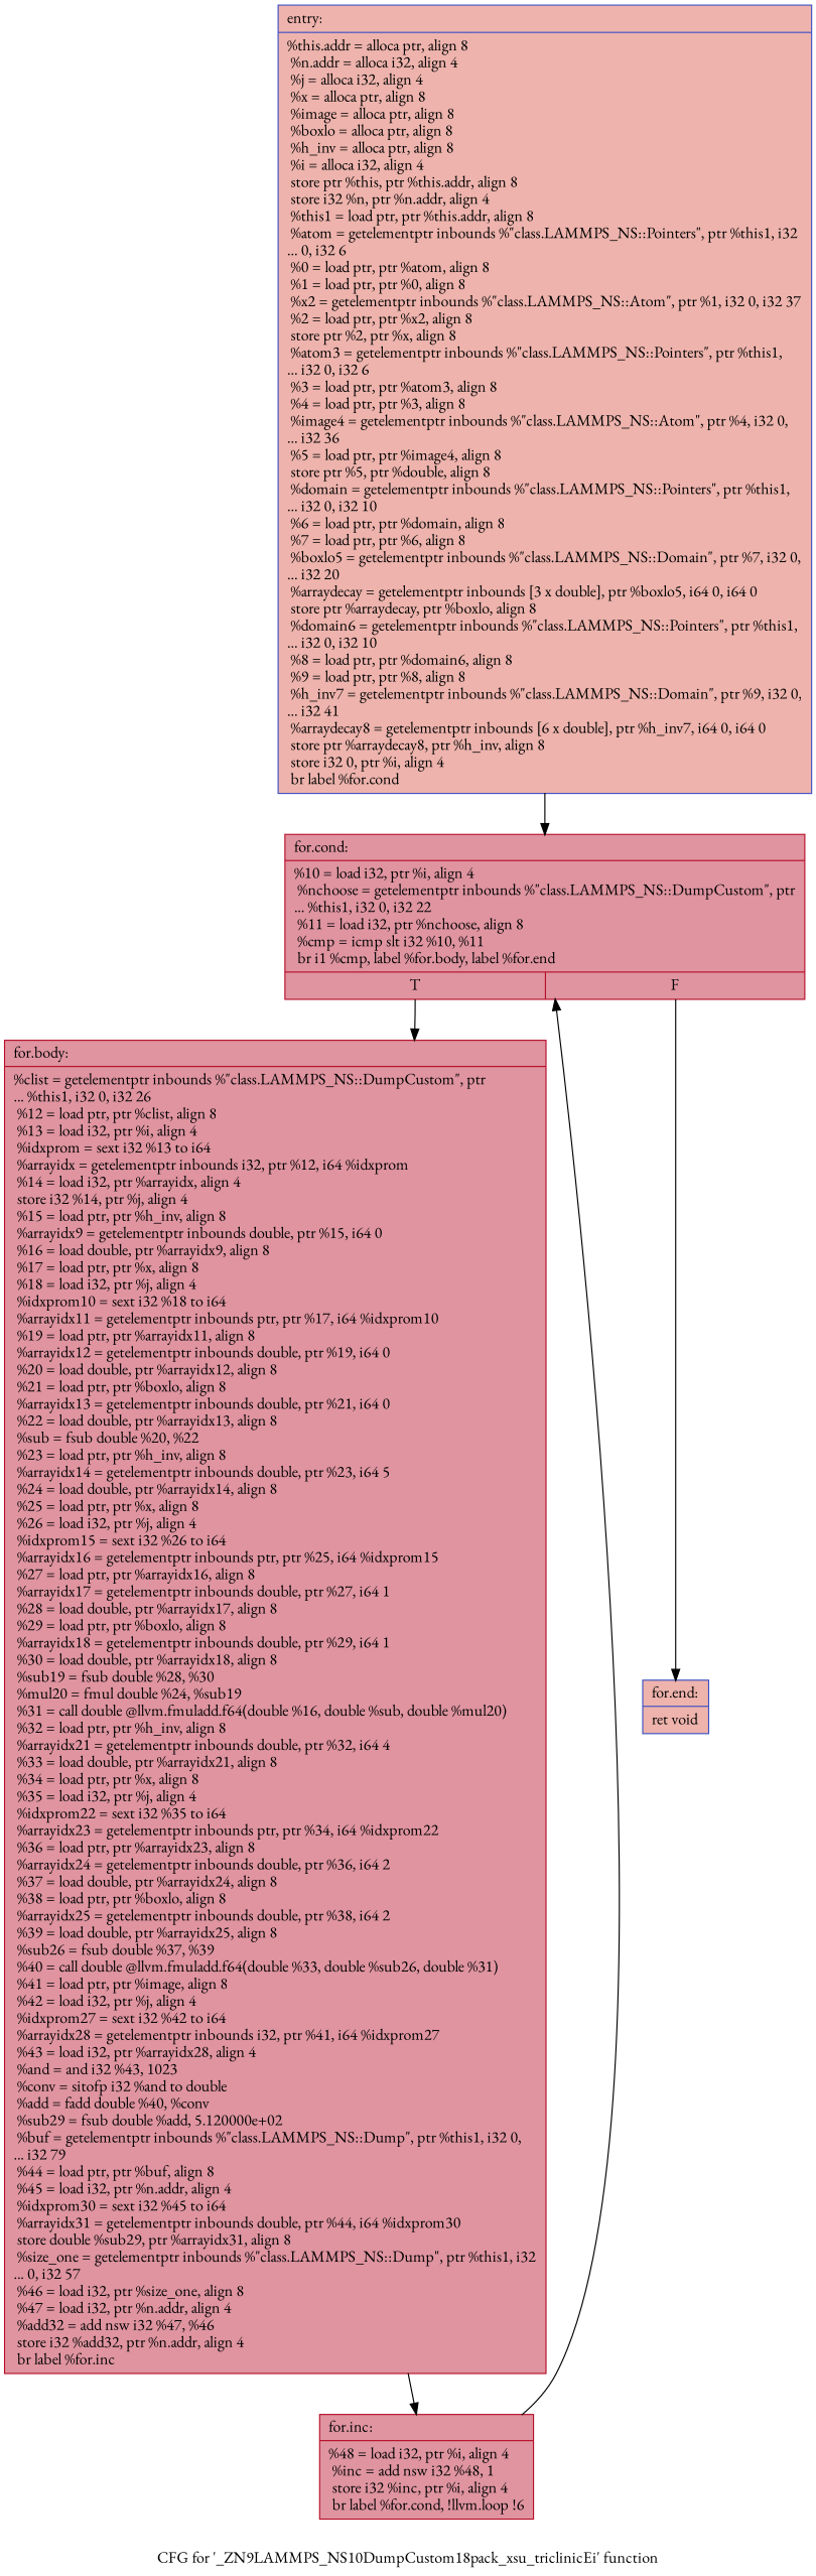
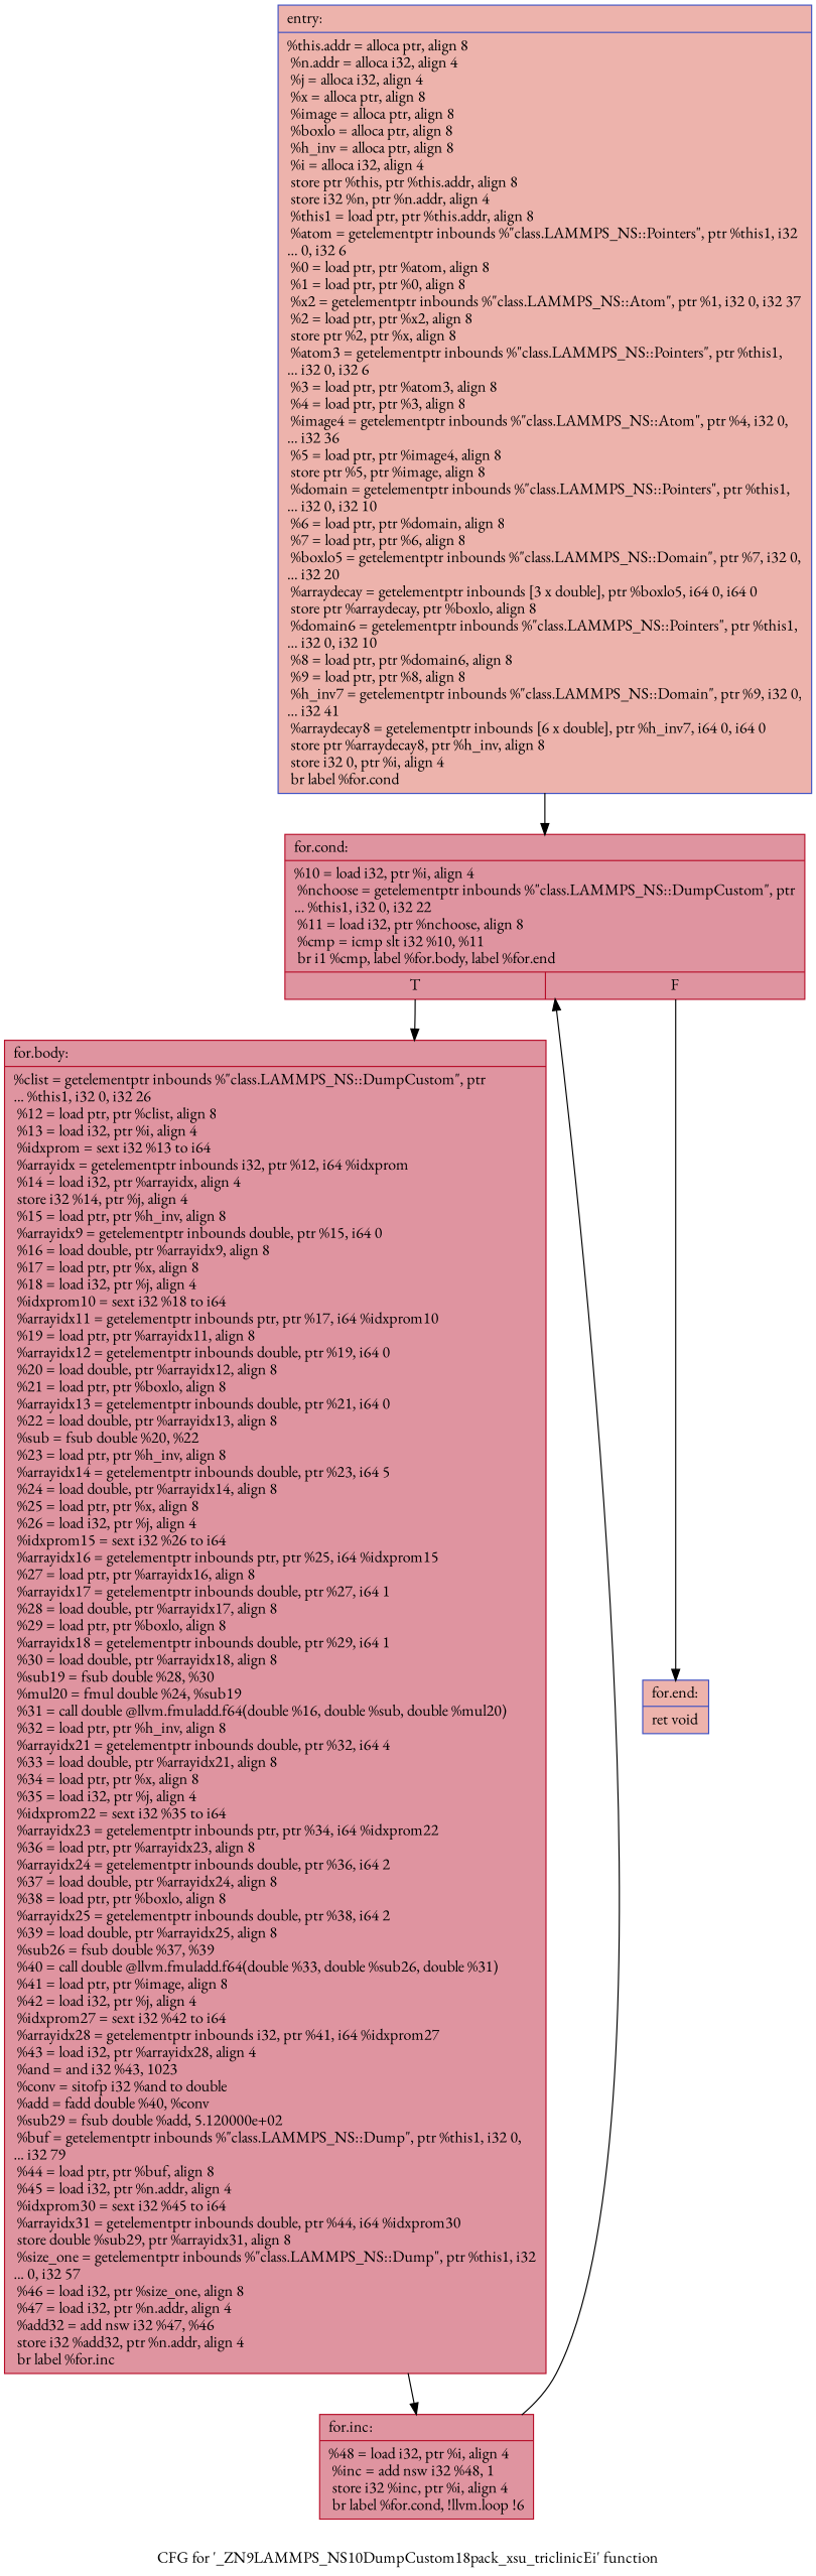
  digraph {
    label="CFG for '_ZN9LAMMPS_NS10DumpCustom18pack_xsu_triclinicEi' function"
    fontname="EB Garamond"
    node [color="#b70d28ff" fillcolor="#b70d2870" fontname="EB Garamond" shape=record style=filled]
    edge [fontname="EB Garamond"]
-   n1 [color="#3d50c3ff" fillcolor="#d6524470" label="{entry:\l|  %this.addr = alloca ptr, align 8\l  %n.addr = alloca i32, align 4\l  %j = alloca i32, align 4\l  %x = alloca ptr, align 8\l  %image = alloca ptr, align 8\l  %boxlo = alloca ptr, align 8\l  %h_inv = alloca ptr, align 8\l  %i = alloca i32, align 4\l  store ptr %this, ptr %this.addr, align 8\l  store i32 %n, ptr %n.addr, align 4\l  %this1 = load ptr, ptr %this.addr, align 8\l  %atom = getelementptr inbounds %\"class.LAMMPS_NS::Pointers\", ptr %this1, i32\l... 0, i32 6\l  %0 = load ptr, ptr %atom, align 8\l  %1 = load ptr, ptr %0, align 8\l  %x2 = getelementptr inbounds %\"class.LAMMPS_NS::Atom\", ptr %1, i32 0, i32 37\l  %2 = load ptr, ptr %x2, align 8\l  store ptr %2, ptr %x, align 8\l  %atom3 = getelementptr inbounds %\"class.LAMMPS_NS::Pointers\", ptr %this1,\l... i32 0, i32 6\l  %3 = load ptr, ptr %atom3, align 8\l  %4 = load ptr, ptr %3, align 8\l  %image4 = getelementptr inbounds %\"class.LAMMPS_NS::Atom\", ptr %4, i32 0,\l... i32 36\l  %5 = load ptr, ptr %image4, align 8\l  store ptr %5, ptr %double, align 8\l  %domain = getelementptr inbounds %\"class.LAMMPS_NS::Pointers\", ptr %this1,\l... i32 0, i32 10\l  %6 = load ptr, ptr %domain, align 8\l  %7 = load ptr, ptr %6, align 8\l  %boxlo5 = getelementptr inbounds %\"class.LAMMPS_NS::Domain\", ptr %7, i32 0,\l... i32 20\l  %arraydecay = getelementptr inbounds [3 x double], ptr %boxlo5, i64 0, i64 0\l  store ptr %arraydecay, ptr %boxlo, align 8\l  %domain6 = getelementptr inbounds %\"class.LAMMPS_NS::Pointers\", ptr %this1,\l... i32 0, i32 10\l  %8 = load ptr, ptr %domain6, align 8\l  %9 = load ptr, ptr %8, align 8\l  %h_inv7 = getelementptr inbounds %\"class.LAMMPS_NS::Domain\", ptr %9, i32 0,\l... i32 41\l  %arraydecay8 = getelementptr inbounds [6 x double], ptr %h_inv7, i64 0, i64 0\l  store ptr %arraydecay8, ptr %h_inv, align 8\l  store i32 0, ptr %i, align 4\l  br label %for.cond\l}"]
+   n1 [color="#3d50c3ff" fillcolor="#d6524470" label="{entry:\l|  %this.addr = alloca ptr, align 8\l  %n.addr = alloca i32, align 4\l  %j = alloca i32, align 4\l  %x = alloca ptr, align 8\l  %image = alloca ptr, align 8\l  %boxlo = alloca ptr, align 8\l  %h_inv = alloca ptr, align 8\l  %i = alloca i32, align 4\l  store ptr %this, ptr %this.addr, align 8\l  store i32 %n, ptr %n.addr, align 4\l  %this1 = load ptr, ptr %this.addr, align 8\l  %atom = getelementptr inbounds %\"class.LAMMPS_NS::Pointers\", ptr %this1, i32\l... 0, i32 6\l  %0 = load ptr, ptr %atom, align 8\l  %1 = load ptr, ptr %0, align 8\l  %x2 = getelementptr inbounds %\"class.LAMMPS_NS::Atom\", ptr %1, i32 0, i32 37\l  %2 = load ptr, ptr %x2, align 8\l  store ptr %2, ptr %x, align 8\l  %atom3 = getelementptr inbounds %\"class.LAMMPS_NS::Pointers\", ptr %this1,\l... i32 0, i32 6\l  %3 = load ptr, ptr %atom3, align 8\l  %4 = load ptr, ptr %3, align 8\l  %image4 = getelementptr inbounds %\"class.LAMMPS_NS::Atom\", ptr %4, i32 0,\l... i32 36\l  %5 = load ptr, ptr %image4, align 8\l  store ptr %5, ptr %image, align 8\l  %domain = getelementptr inbounds %\"class.LAMMPS_NS::Pointers\", ptr %this1,\l... i32 0, i32 10\l  %6 = load ptr, ptr %domain, align 8\l  %7 = load ptr, ptr %6, align 8\l  %boxlo5 = getelementptr inbounds %\"class.LAMMPS_NS::Domain\", ptr %7, i32 0,\l... i32 20\l  %arraydecay = getelementptr inbounds [3 x double], ptr %boxlo5, i64 0, i64 0\l  store ptr %arraydecay, ptr %boxlo, align 8\l  %domain6 = getelementptr inbounds %\"class.LAMMPS_NS::Pointers\", ptr %this1,\l... i32 0, i32 10\l  %8 = load ptr, ptr %domain6, align 8\l  %9 = load ptr, ptr %8, align 8\l  %h_inv7 = getelementptr inbounds %\"class.LAMMPS_NS::Domain\", ptr %9, i32 0,\l... i32 41\l  %arraydecay8 = getelementptr inbounds [6 x double], ptr %h_inv7, i64 0, i64 0\l  store ptr %arraydecay8, ptr %h_inv, align 8\l  store i32 0, ptr %i, align 4\l  br label %for.cond\l}"]
    n2 [label="{for.cond:\l|  %10 = load i32, ptr %i, align 4\l  %nchoose = getelementptr inbounds %\"class.LAMMPS_NS::DumpCustom\", ptr\l... %this1, i32 0, i32 22\l  %11 = load i32, ptr %nchoose, align 8\l  %cmp = icmp slt i32 %10, %11\l  br i1 %cmp, label %for.body, label %for.end\l|{<s0>T|<s1>F}}"]
    n3 [label="{for.body:\l|  %clist = getelementptr inbounds %\"class.LAMMPS_NS::DumpCustom\", ptr\l... %this1, i32 0, i32 26\l  %12 = load ptr, ptr %clist, align 8\l  %13 = load i32, ptr %i, align 4\l  %idxprom = sext i32 %13 to i64\l  %arrayidx = getelementptr inbounds i32, ptr %12, i64 %idxprom\l  %14 = load i32, ptr %arrayidx, align 4\l  store i32 %14, ptr %j, align 4\l  %15 = load ptr, ptr %h_inv, align 8\l  %arrayidx9 = getelementptr inbounds double, ptr %15, i64 0\l  %16 = load double, ptr %arrayidx9, align 8\l  %17 = load ptr, ptr %x, align 8\l  %18 = load i32, ptr %j, align 4\l  %idxprom10 = sext i32 %18 to i64\l  %arrayidx11 = getelementptr inbounds ptr, ptr %17, i64 %idxprom10\l  %19 = load ptr, ptr %arrayidx11, align 8\l  %arrayidx12 = getelementptr inbounds double, ptr %19, i64 0\l  %20 = load double, ptr %arrayidx12, align 8\l  %21 = load ptr, ptr %boxlo, align 8\l  %arrayidx13 = getelementptr inbounds double, ptr %21, i64 0\l  %22 = load double, ptr %arrayidx13, align 8\l  %sub = fsub double %20, %22\l  %23 = load ptr, ptr %h_inv, align 8\l  %arrayidx14 = getelementptr inbounds double, ptr %23, i64 5\l  %24 = load double, ptr %arrayidx14, align 8\l  %25 = load ptr, ptr %x, align 8\l  %26 = load i32, ptr %j, align 4\l  %idxprom15 = sext i32 %26 to i64\l  %arrayidx16 = getelementptr inbounds ptr, ptr %25, i64 %idxprom15\l  %27 = load ptr, ptr %arrayidx16, align 8\l  %arrayidx17 = getelementptr inbounds double, ptr %27, i64 1\l  %28 = load double, ptr %arrayidx17, align 8\l  %29 = load ptr, ptr %boxlo, align 8\l  %arrayidx18 = getelementptr inbounds double, ptr %29, i64 1\l  %30 = load double, ptr %arrayidx18, align 8\l  %sub19 = fsub double %28, %30\l  %mul20 = fmul double %24, %sub19\l  %31 = call double @llvm.fmuladd.f64(double %16, double %sub, double %mul20)\l  %32 = load ptr, ptr %h_inv, align 8\l  %arrayidx21 = getelementptr inbounds double, ptr %32, i64 4\l  %33 = load double, ptr %arrayidx21, align 8\l  %34 = load ptr, ptr %x, align 8\l  %35 = load i32, ptr %j, align 4\l  %idxprom22 = sext i32 %35 to i64\l  %arrayidx23 = getelementptr inbounds ptr, ptr %34, i64 %idxprom22\l  %36 = load ptr, ptr %arrayidx23, align 8\l  %arrayidx24 = getelementptr inbounds double, ptr %36, i64 2\l  %37 = load double, ptr %arrayidx24, align 8\l  %38 = load ptr, ptr %boxlo, align 8\l  %arrayidx25 = getelementptr inbounds double, ptr %38, i64 2\l  %39 = load double, ptr %arrayidx25, align 8\l  %sub26 = fsub double %37, %39\l  %40 = call double @llvm.fmuladd.f64(double %33, double %sub26, double %31)\l  %41 = load ptr, ptr %image, align 8\l  %42 = load i32, ptr %j, align 4\l  %idxprom27 = sext i32 %42 to i64\l  %arrayidx28 = getelementptr inbounds i32, ptr %41, i64 %idxprom27\l  %43 = load i32, ptr %arrayidx28, align 4\l  %and = and i32 %43, 1023\l  %conv = sitofp i32 %and to double\l  %add = fadd double %40, %conv\l  %sub29 = fsub double %add, 5.120000e+02\l  %buf = getelementptr inbounds %\"class.LAMMPS_NS::Dump\", ptr %this1, i32 0,\l... i32 79\l  %44 = load ptr, ptr %buf, align 8\l  %45 = load i32, ptr %n.addr, align 4\l  %idxprom30 = sext i32 %45 to i64\l  %arrayidx31 = getelementptr inbounds double, ptr %44, i64 %idxprom30\l  store double %sub29, ptr %arrayidx31, align 8\l  %size_one = getelementptr inbounds %\"class.LAMMPS_NS::Dump\", ptr %this1, i32\l... 0, i32 57\l  %46 = load i32, ptr %size_one, align 8\l  %47 = load i32, ptr %n.addr, align 4\l  %add32 = add nsw i32 %47, %46\l  store i32 %add32, ptr %n.addr, align 4\l  br label %for.inc\l}"]
    n4 [color="#3d50c3ff" fillcolor="#d6524470" label="{for.end:\l|  ret void\l}"]
    n5 [label="{for.inc:\l|  %48 = load i32, ptr %i, align 4\l  %inc = add nsw i32 %48, 1\l  store i32 %inc, ptr %i, align 4\l  br label %for.cond, !llvm.loop !6\l}"]
    n1 -> n2
    n2 -> n3 [tailport=s0]
    n2 -> n4 [tailport=s1]
    n3 -> n5
    n5 -> n2
  }
